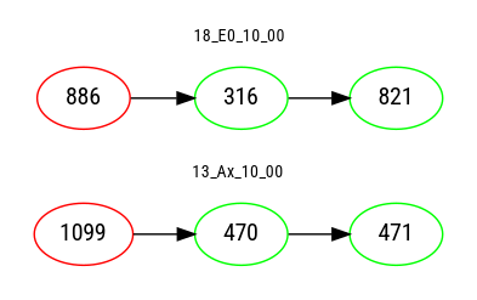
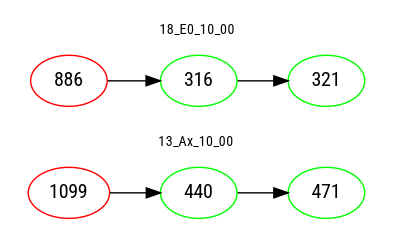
  digraph {
    fontname="Roboto Condensed"
    rankdir=LR
    node [color=green fontname="Roboto Condensed"]
    edge [color=black fontname="Roboto Condensed"]
-   n1 [label=470]
+   n1 [label=440]
    n2 [color=red label=1099]
    n3 [label=471]
    n4 [label=316]
-   n5 [label=821]
+   n5 [label=321]
    n6 [color=red label=886]
    subgraph cluster_1 {
      color=white
      fontsize=10
      label="13_Ax_10_00"
      n1
      n2
      n3
    }
    subgraph cluster_2 {
      color=white
      fontsize=10
      label="18_E0_10_00"
      n4
      n5
      n6
    }
    n1 -> n3
    n2 -> n1
    n4 -> n5
    n6 -> n4
  }
